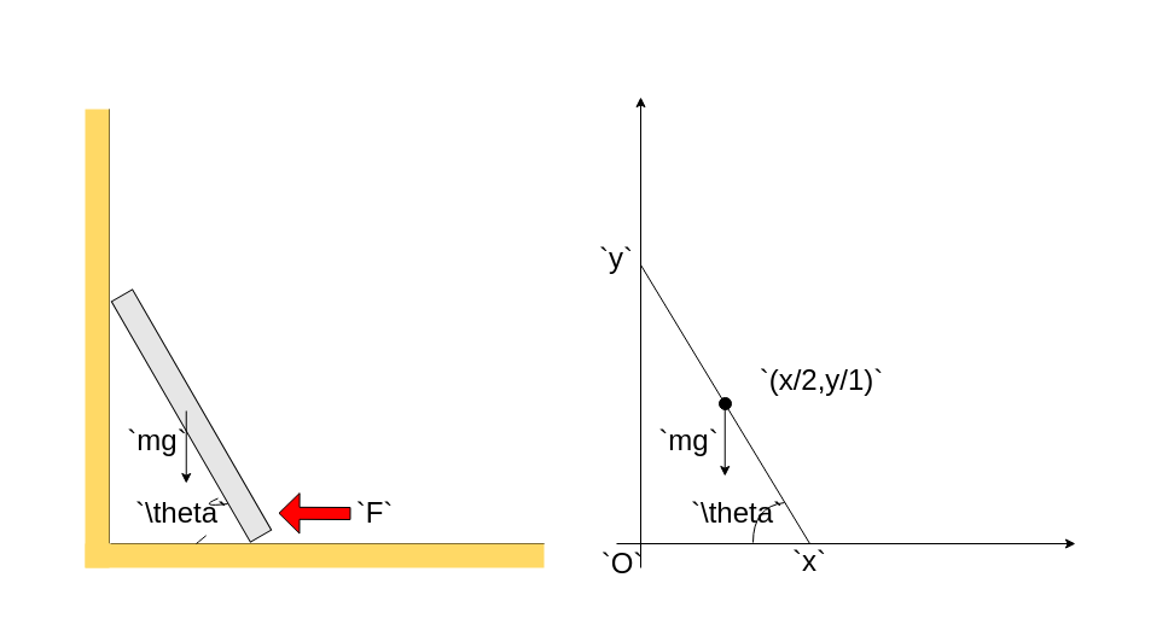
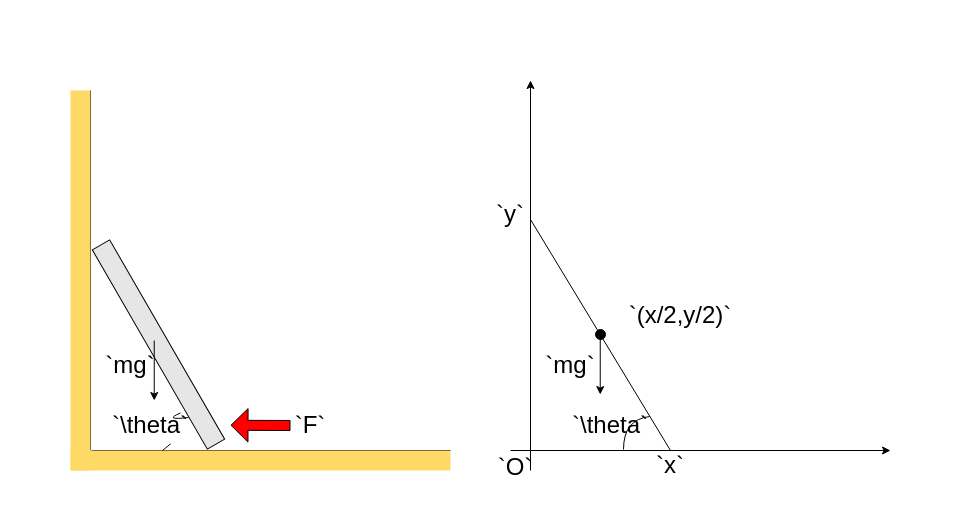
  <mxCell id="0" />
  <mxCell id="1" parent="0" />
  <mxCell id="2" value="" style="rounded=0;whiteSpace=wrap;html=1;fillColor=#FFFFFF;strokeColor=none;" vertex="1" parent="1"><mxGeometry x="20" y="20" width="930" height="480" as="geometry" /></mxCell>
  <mxCell id="3" value="" style="endArrow=none;html=1;rounded=0;" edge="1" parent="1"><mxGeometry width="50" height="50" relative="1" as="geometry"><mxPoint x="91" y="450" as="sourcePoint" /><mxPoint x="450" y="450" as="targetPoint" /></mxGeometry></mxCell>
  <mxCell id="4" value="" style="endArrow=none;html=1;rounded=0;" edge="1" parent="1"><mxGeometry width="50" height="50" relative="1" as="geometry"><mxPoint x="90" y="450" as="sourcePoint" /><mxPoint x="90" y="90" as="targetPoint" /></mxGeometry></mxCell>
  <mxCell id="5" value="" style="rounded=0;whiteSpace=wrap;html=1;fillColor=#FFD966;strokeColor=none;" vertex="1" parent="1"><mxGeometry x="70" y="90" width="20" height="380" as="geometry" /></mxCell>
  <mxCell id="6" value="" style="rounded=0;whiteSpace=wrap;html=1;fillColor=#FFD966;strokeColor=none;" vertex="1" parent="1"><mxGeometry x="70" y="450" width="380" height="20" as="geometry" /></mxCell>
  <mxCell id="7" value="" style="rounded=0;whiteSpace=wrap;html=1;direction=south;rotation=-30;fillColor=#E6E6E6;" vertex="1" parent="1"><mxGeometry x="148" y="229" width="20" height="230" as="geometry" /></mxCell>
  <mxCell id="8" value="" style="endArrow=classic;html=1;rounded=0;" edge="1" parent="1"><mxGeometry width="50" height="50" relative="1" as="geometry"><mxPoint x="153.74" y="340" as="sourcePoint" /><mxPoint x="153.74" y="400" as="targetPoint" /></mxGeometry></mxCell>
  <mxCell id="9" value="`mg`" style="text;html=1;align=center;verticalAlign=middle;whiteSpace=wrap;rounded=0;fontSize=24;" vertex="1" parent="1"><mxGeometry x="100" y="350" width="60" height="30" as="geometry" /></mxCell>
  <mxCell id="10" value="" style="endArrow=none;html=1;rounded=0;entryX=0.836;entryY=1.11;entryDx=0;entryDy=0;entryPerimeter=0;curved=1;" edge="1" parent="1" source="20"><mxGeometry width="50" height="50" relative="1" as="geometry"><mxPoint x="162" y="450" as="sourcePoint" /><mxPoint x="188.074" y="417.026" as="targetPoint" /><Array as="points"><mxPoint x="162" y="420" /></Array></mxGeometry></mxCell>
  <mxCell id="11" value="`F`" style="text;html=1;align=center;verticalAlign=middle;whiteSpace=wrap;rounded=0;fontSize=24;" vertex="1" parent="1"><mxGeometry x="280" y="410" width="60" height="30" as="geometry" /></mxCell>
  <mxCell id="12" value="" style="shape=flexArrow;endArrow=classic;html=1;rounded=0;endWidth=22.439;endSize=5.337;labelBackgroundColor=none;fillColor=#FF0000;" edge="1" parent="1"><mxGeometry width="50" height="50" relative="1" as="geometry"><mxPoint x="290" y="425" as="sourcePoint" /><mxPoint x="230" y="424.76" as="targetPoint" /></mxGeometry></mxCell>
  <mxCell id="13" value="" style="endArrow=classic;html=1;rounded=0;" edge="1" parent="1"><mxGeometry width="50" height="50" relative="1" as="geometry"><mxPoint x="530" y="470" as="sourcePoint" /><mxPoint x="530" y="80" as="targetPoint" /></mxGeometry></mxCell>
  <mxCell id="14" value="" style="endArrow=classic;html=1;rounded=0;" edge="1" parent="1"><mxGeometry width="50" height="50" relative="1" as="geometry"><mxPoint x="510" y="450" as="sourcePoint" /><mxPoint x="890" y="450" as="targetPoint" /></mxGeometry></mxCell>
  <mxCell id="15" value="`O`" style="text;html=1;align=center;verticalAlign=middle;whiteSpace=wrap;rounded=0;fontSize=24;" vertex="1" parent="1"><mxGeometry x="485" y="452" width="60" height="30" as="geometry" /></mxCell>
  <mxCell id="16" value="" style="endArrow=none;html=1;rounded=0;" edge="1" parent="1"><mxGeometry width="50" height="50" relative="1" as="geometry"><mxPoint x="530" y="219" as="sourcePoint" /><mxPoint x="670" y="450" as="targetPoint" /></mxGeometry></mxCell>
  <mxCell id="17" value="" style="endArrow=none;html=1;rounded=0;entryX=0.836;entryY=1.11;entryDx=0;entryDy=0;entryPerimeter=0;curved=1;" edge="1" parent="1"><mxGeometry width="50" height="50" relative="1" as="geometry"><mxPoint x="623" y="449" as="sourcePoint" /><mxPoint x="649.074" y="416.026" as="targetPoint" /><Array as="points"><mxPoint x="623" y="419" /></Array></mxGeometry></mxCell>
  <mxCell id="18" value="`\theta`" style="text;html=1;align=center;verticalAlign=middle;whiteSpace=wrap;rounded=0;fontSize=24;" vertex="1" parent="1"><mxGeometry x="580" y="410" width="60" height="30" as="geometry" /></mxCell>
  <mxCell id="19" value="" style="endArrow=none;html=1;rounded=0;entryX=0.836;entryY=1.11;entryDx=0;entryDy=0;entryPerimeter=0;curved=1;" edge="1" parent="1" target="20"><mxGeometry width="50" height="50" relative="1" as="geometry"><mxPoint x="162" y="450" as="sourcePoint" /><mxPoint x="188.074" y="417.026" as="targetPoint" /><Array as="points" /></mxGeometry></mxCell>
  <mxCell id="20" value="`\theta`" style="text;html=1;align=center;verticalAlign=middle;whiteSpace=wrap;rounded=0;fontSize=24;" vertex="1" parent="1"><mxGeometry x="120" y="410" width="60" height="30" as="geometry" /></mxCell>
- <mxCell id="21" value="`(x/2,y/1)`" style="text;html=1;align=center;verticalAlign=middle;whiteSpace=wrap;rounded=0;fontSize=24;" vertex="1" parent="1"><mxGeometry x="650" y="300" width="60" height="30" as="geometry" /></mxCell>
+ <mxCell id="21" value="`(x/2,y/2)`" style="text;html=1;align=center;verticalAlign=middle;whiteSpace=wrap;rounded=0;fontSize=24;" vertex="1" parent="1"><mxGeometry x="650" y="300" width="60" height="30" as="geometry" /></mxCell>
  <mxCell id="22" value="" style="ellipse;whiteSpace=wrap;html=1;fillColor=#000000;" vertex="1" parent="1"><mxGeometry x="595" y="329" width="10" height="10" as="geometry" /></mxCell>
  <mxCell id="23" value="`x`" style="text;html=1;align=center;verticalAlign=middle;whiteSpace=wrap;rounded=0;fontSize=24;" vertex="1" parent="1"><mxGeometry x="640" y="450" width="60" height="30" as="geometry" /></mxCell>
  <mxCell id="24" value="`y`" style="text;html=1;align=center;verticalAlign=middle;whiteSpace=wrap;rounded=0;fontSize=24;" vertex="1" parent="1"><mxGeometry x="480" y="199" width="60" height="30" as="geometry" /></mxCell>
  <mxCell id="25" value="`mg`" style="text;html=1;align=center;verticalAlign=middle;whiteSpace=wrap;rounded=0;fontSize=24;" vertex="1" parent="1"><mxGeometry x="540" y="350" width="60" height="30" as="geometry" /></mxCell>
  <mxCell id="26" value="" style="endArrow=classic;html=1;rounded=0;" edge="1" parent="1"><mxGeometry width="50" height="50" relative="1" as="geometry"><mxPoint x="599.74" y="334" as="sourcePoint" /><mxPoint x="599.74" y="394" as="targetPoint" /></mxGeometry></mxCell>
